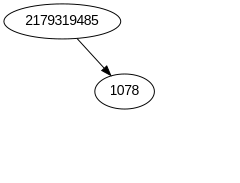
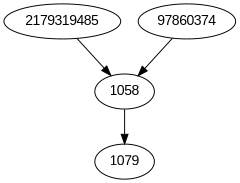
  strict digraph {
    fontname="Liberation Sans"
    node [fontname="Liberation Sans"]
    edge [fontname="Liberation Sans"]
-   1078
+   1078 [label=1058]
+   1079
    n3 [label=2179319485]
+   97860374
+   1078 -> 1079
    n3 -> 1078
+   97860374 -> 1078
  }
